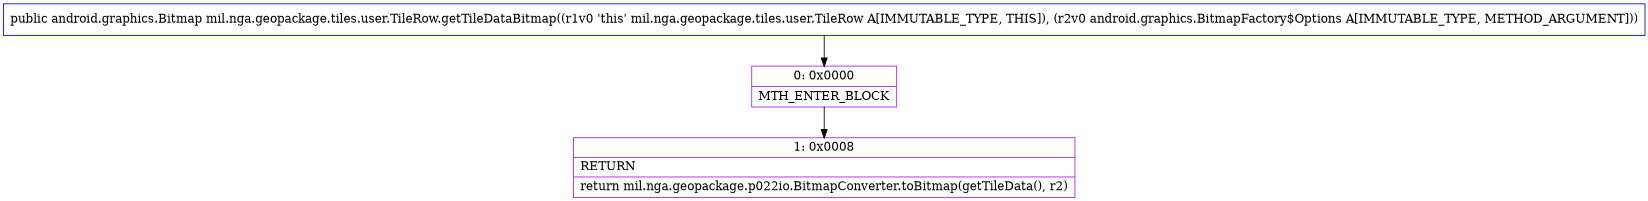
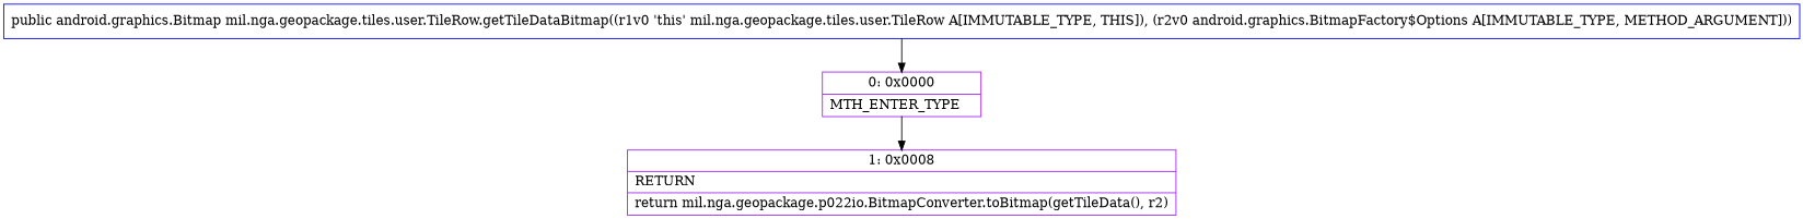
  digraph {
    node [shape=record color=purple]
-   n1 [label="{0\:\ 0x0000|MTH_ENTER_BLOCK\l}"]
+   n1 [label="{0\:\ 0x0000|MTH_ENTER_TYPE\l}"]
    n2 [label="{1\:\ 0x0008|RETURN\l|return mil.nga.geopackage.p022io.BitmapConverter.toBitmap(getTileData(), r2)\l}"]
    n3 [label="{public android.graphics.Bitmap mil.nga.geopackage.tiles.user.TileRow.getTileDataBitmap((r1v0 'this' mil.nga.geopackage.tiles.user.TileRow A[IMMUTABLE_TYPE, THIS]), (r2v0 android.graphics.BitmapFactory$Options A[IMMUTABLE_TYPE, METHOD_ARGUMENT])) }" color=blue]
    n1 -> n2
    n3 -> n1
  }
